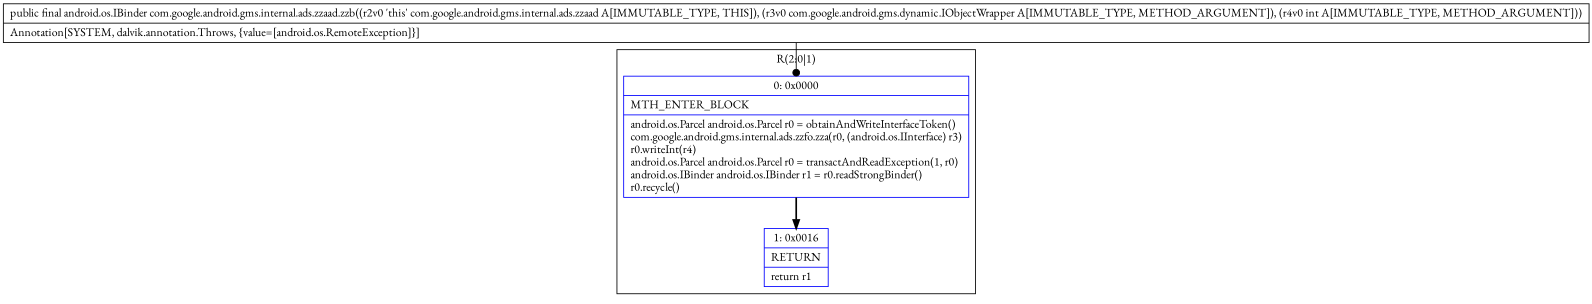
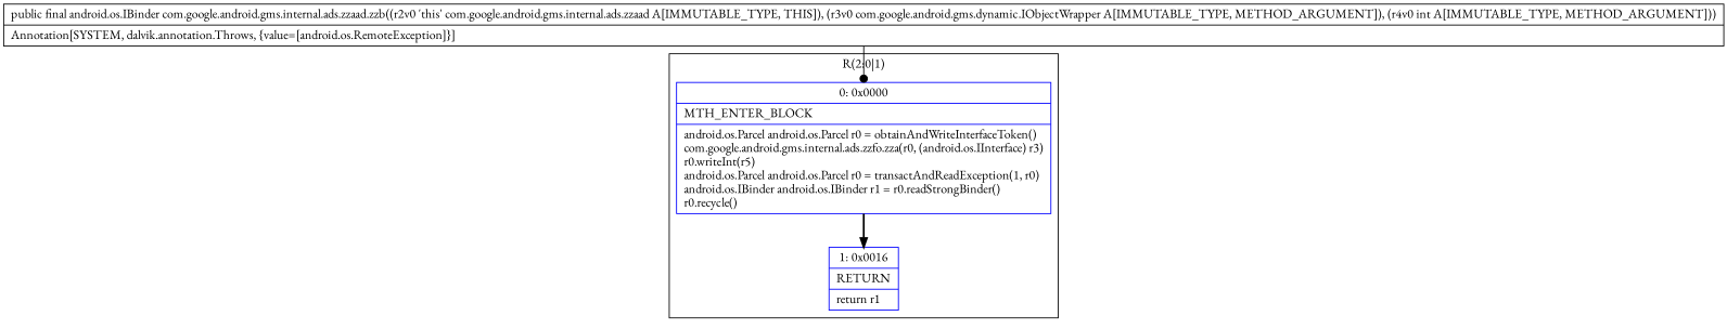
  digraph {
    fontname="EB Garamond"
    node [color=blue shape=record fontname="EB Garamond"]
    edge [fontname="EB Garamond"]
-   n1 [label="{0\:\ 0x0000|MTH_ENTER_BLOCK\l|android.os.Parcel android.os.Parcel r0 = obtainAndWriteInterfaceToken()\lcom.google.android.gms.internal.ads.zzfo.zza(r0, (android.os.IInterface) r3)\lr0.writeInt(r4)\landroid.os.Parcel android.os.Parcel r0 = transactAndReadException(1, r0)\landroid.os.IBinder android.os.IBinder r1 = r0.readStrongBinder()\lr0.recycle()\l}"]
+   n1 [label="{0\:\ 0x0000|MTH_ENTER_BLOCK\l|android.os.Parcel android.os.Parcel r0 = obtainAndWriteInterfaceToken()\lcom.google.android.gms.internal.ads.zzfo.zza(r0, (android.os.IInterface) r3)\lr0.writeInt(r5)\landroid.os.Parcel android.os.Parcel r0 = transactAndReadException(1, r0)\landroid.os.IBinder android.os.IBinder r1 = r0.readStrongBinder()\lr0.recycle()\l}"]
    n2 [label="{1\:\ 0x0016|RETURN\l|return r1\l}"]
    n3 [label="{public final android.os.IBinder com.google.android.gms.internal.ads.zzaad.zzb((r2v0 'this' com.google.android.gms.internal.ads.zzaad A[IMMUTABLE_TYPE, THIS]), (r3v0 com.google.android.gms.dynamic.IObjectWrapper A[IMMUTABLE_TYPE, METHOD_ARGUMENT]), (r4v0 int A[IMMUTABLE_TYPE, METHOD_ARGUMENT]))  | Annotation[SYSTEM, dalvik.annotation.Throws, \{value=[android.os.RemoteException]\}]\l}" color=""]
    subgraph cluster_1 {
      label="R(2:0|1)"
      n1
      n2
    }
    n1 -> n2 [style=bold arrowhead=normal]
    n3 -> n1 [style=solid arrowhead=dot]
  }
